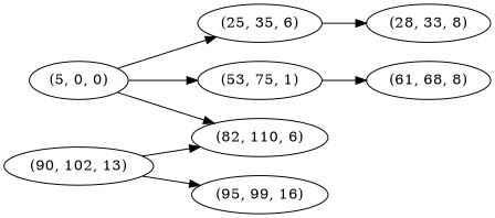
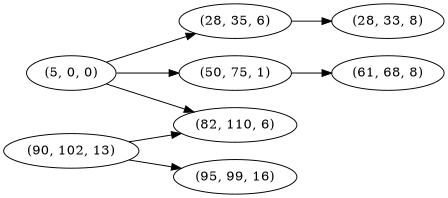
  digraph {
    rankdir=LR
    n1 [label="(5, 0, 0)"]
-   "(25, 35, 6)"
-   "(53, 75, 1)"
+   "(25, 35, 6)" [label="(28, 35, 6)"]
+   "(53, 75, 1)" [label="(50, 75, 1)"]
    "(82, 110, 6)"
    "(28, 33, 8)"
    "(61, 68, 8)"
    "(90, 102, 13)"
    n8 [label="(95, 99, 16)"]
    n1 -> "(25, 35, 6)"
    n1 -> "(53, 75, 1)"
    n1 -> "(82, 110, 6)"
    "(25, 35, 6)" -> "(28, 33, 8)"
    "(53, 75, 1)" -> "(61, 68, 8)"
    "(90, 102, 13)" -> "(82, 110, 6)"
    "(90, 102, 13)" -> n8
  }
